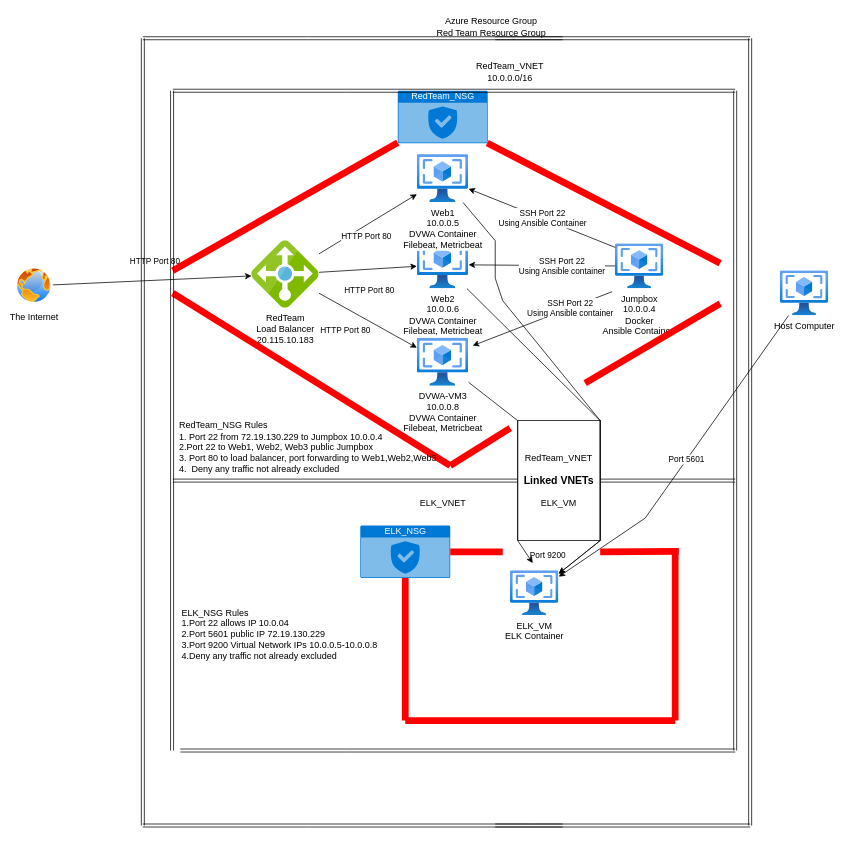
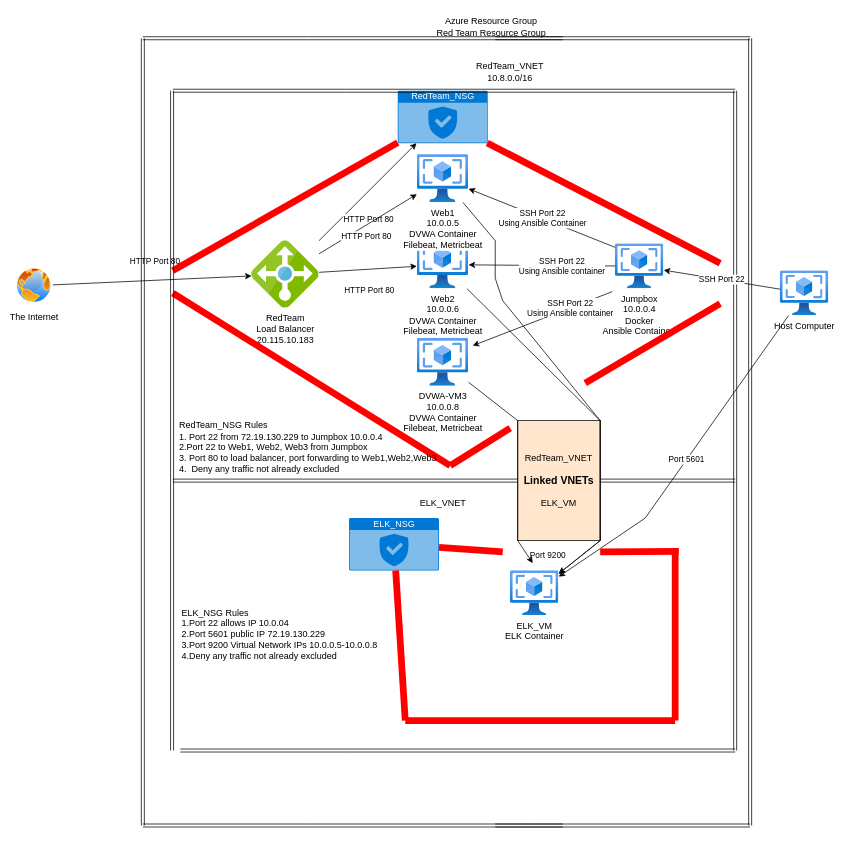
  <mxCell id="0" />
  <mxCell id="1" parent="0" />
- <mxCell id="2" value="RedTeam_VNET&lt;br&gt;&lt;br&gt;&lt;b&gt;&lt;font style=&quot;font-size: 14px&quot;&gt;Linked VNETs&lt;/font&gt;&lt;/b&gt;&lt;br&gt;&lt;br&gt;ELK_VM" style="rounded=0;whiteSpace=wrap;html=1;" parent="1" vertex="1"><mxGeometry x="690" y="560" width="110" height="160" as="geometry" /></mxCell>
+ <mxCell id="2" value="RedTeam_VNET&lt;br&gt;&lt;br&gt;&lt;b&gt;&lt;font style=&quot;font-size: 14px&quot;&gt;Linked VNETs&lt;/font&gt;&lt;/b&gt;&lt;br&gt;&lt;br&gt;ELK_VM" style="rounded=0;whiteSpace=wrap;html=1;fillColor=#ffe6cc;" parent="1" vertex="1"><mxGeometry x="690" y="560" width="110" height="160" as="geometry" /></mxCell>
  <mxCell id="3" value="The Internet" style="aspect=fixed;perimeter=ellipsePerimeter;html=1;align=center;shadow=0;dashed=0;spacingTop=3;image;image=img/lib/active_directory/internet_globe.svg;" parent="1" vertex="1"><mxGeometry x="20" y="355" width="50" height="50" as="geometry" /></mxCell>
  <mxCell id="4" value="RedTeam_NSG" style="html=1;strokeColor=none;fillColor=#0079D6;labelPosition=center;verticalLabelPosition=middle;verticalAlign=top;align=center;fontSize=12;outlineConnect=0;spacingTop=-6;fontColor=#FFFFFF;sketch=0;shape=mxgraph.sitemap.security;" parent="1" vertex="1"><mxGeometry x="530" y="120" width="120" height="70" as="geometry" /></mxCell>
  <mxCell id="5" value="RedTeam&lt;br&gt;Load Balancer&lt;br&gt;20.115.10.183" style="sketch=0;aspect=fixed;html=1;points=[];align=center;image;fontSize=12;image=img/lib/mscae/Load_Balancer_feature.svg;" parent="1" vertex="1"><mxGeometry x="335" y="320" width="90" height="90" as="geometry" /></mxCell>
  <mxCell id="6" value="Web2&lt;br&gt;10.0.0.6&lt;br&gt;DVWA Container&lt;br&gt;Filebeat, Metricbeat" style="aspect=fixed;html=1;points=[];align=center;image;fontSize=12;image=img/lib/azure2/compute/VM_Images_Classic.svg;" parent="1" vertex="1"><mxGeometry x="555.5" y="320" width="69" height="64" as="geometry" /></mxCell>
  <mxCell id="7" value="DVWA-VM3&lt;br&gt;10.0.0.8&lt;br&gt;DVWA Container&lt;br&gt;Filebeat, Metricbeat" style="aspect=fixed;html=1;points=[];align=center;image;fontSize=12;image=img/lib/azure2/compute/VM_Images_Classic.svg;" parent="1" vertex="1"><mxGeometry x="555.5" y="450" width="69" height="64" as="geometry" /></mxCell>
  <mxCell id="8" value="Jumpbox&lt;br&gt;10.0.0.4&lt;br&gt;Docker&lt;br&gt;Ansible Container&amp;nbsp;" style="aspect=fixed;html=1;points=[];align=center;image;fontSize=12;image=img/lib/azure2/compute/VM_Images_Classic.svg;" parent="1" vertex="1"><mxGeometry x="820" y="324" width="64.69" height="60" as="geometry" /></mxCell>
  <mxCell id="9" value="Web1&lt;br&gt;10.0.0.5&lt;br&gt;DVWA Container&lt;br&gt;Filebeat, Metricbeat" style="aspect=fixed;html=1;points=[];align=center;image;fontSize=12;image=img/lib/azure2/compute/VM_Images_Classic.svg;" parent="1" vertex="1"><mxGeometry x="555.5" y="205" width="69" height="64" as="geometry" /></mxCell>
  <mxCell id="10" value="HTTP Port 80" style="endArrow=classic;html=1;rounded=0;" parent="1" source="3" target="5" edge="1"><mxGeometry x="0.036" y="26" width="50" height="50" relative="1" as="geometry"><mxPoint x="300" y="414.67" as="sourcePoint" /><mxPoint x="380" y="414.67" as="targetPoint" /><mxPoint as="offset" /></mxGeometry></mxCell>
- <mxCell id="11" value="HTTP Port 80" style="endArrow=classic;html=1;rounded=0;" parent="1" source="5" target="7" edge="1"><mxGeometry x="-0.274" y="-26" width="50" height="50" relative="1" as="geometry"><mxPoint x="491" y="447" as="sourcePoint" /><mxPoint x="551" y="481" as="targetPoint" /><mxPoint as="offset" /></mxGeometry></mxCell>
+ <mxCell id="11" value="HTTP Port 80" style="endArrow=classic;html=1;rounded=0;" parent="1" source="5" target="4" edge="1"><mxGeometry x="-0.274" y="-26" width="50" height="50" relative="1" as="geometry"><mxPoint x="491" y="447" as="sourcePoint" /><mxPoint x="551" y="481" as="targetPoint" /><mxPoint as="offset" /></mxGeometry></mxCell>
  <mxCell id="12" value="HTTP Port 80" style="endArrow=classic;html=1;rounded=0;" parent="1" source="5" target="6" edge="1"><mxGeometry x="-0.013" y="-28" width="50" height="50" relative="1" as="geometry"><mxPoint x="491" y="414.66" as="sourcePoint" /><mxPoint x="561" y="414.66" as="targetPoint" /><mxPoint as="offset" /></mxGeometry></mxCell>
  <mxCell id="13" value="HTTP Port 80" style="endArrow=classic;html=1;rounded=0;" parent="1" source="5" target="9" edge="1"><mxGeometry x="-0.131" y="-13" width="50" height="50" relative="1" as="geometry"><mxPoint x="485" y="360" as="sourcePoint" /><mxPoint x="535" y="310" as="targetPoint" /><Array as="points" /><mxPoint as="offset" /></mxGeometry></mxCell>
  <mxCell id="14" value="SSH Port 22&lt;br&gt;Using Ansible container" style="endArrow=classic;html=1;rounded=0;" parent="1" source="8" target="6" edge="1"><mxGeometry x="-0.275" y="1" width="50" height="50" relative="1" as="geometry"><mxPoint x="708" y="410" as="sourcePoint" /><mxPoint x="648" y="410" as="targetPoint" /><mxPoint as="offset" /></mxGeometry></mxCell>
  <mxCell id="15" value="" style="shape=link;html=1;rounded=0;" parent="1" edge="1"><mxGeometry width="100" relative="1" as="geometry"><mxPoint x="190" y="1100" as="sourcePoint" /><mxPoint x="190" y="50" as="targetPoint" /></mxGeometry></mxCell>
  <mxCell id="16" value="" style="shape=link;html=1;rounded=0;" parent="1" edge="1"><mxGeometry width="100" relative="1" as="geometry"><mxPoint x="190" y="50" as="sourcePoint" /><mxPoint x="750" y="50" as="targetPoint" /><Array as="points"><mxPoint x="410" y="50" /></Array></mxGeometry></mxCell>
  <mxCell id="17" value="" style="shape=link;html=1;rounded=0;" parent="1" edge="1"><mxGeometry width="100" relative="1" as="geometry"><mxPoint x="190" y="1100" as="sourcePoint" /><mxPoint x="750" y="1100" as="targetPoint" /><Array as="points"><mxPoint x="410" y="1100" /></Array></mxGeometry></mxCell>
  <mxCell id="18" value="" style="shape=link;html=1;rounded=0;" parent="1" edge="1"><mxGeometry width="100" relative="1" as="geometry"><mxPoint x="1000" y="1100" as="sourcePoint" /><mxPoint x="1000" y="50" as="targetPoint" /></mxGeometry></mxCell>
  <mxCell id="19" value="" style="shape=link;html=1;rounded=0;" parent="1" edge="1"><mxGeometry width="100" relative="1" as="geometry"><mxPoint x="660" y="1100" as="sourcePoint" /><mxPoint x="1000" y="1100" as="targetPoint" /><Array as="points"><mxPoint x="710" y="1100" /></Array></mxGeometry></mxCell>
  <mxCell id="20" value="" style="shape=link;html=1;rounded=0;" parent="1" edge="1"><mxGeometry width="100" relative="1" as="geometry"><mxPoint x="660" y="50" as="sourcePoint" /><mxPoint x="1000" y="50" as="targetPoint" /><Array as="points"><mxPoint x="710" y="50" /></Array></mxGeometry></mxCell>
  <mxCell id="21" value="Azure Resource Group&lt;br&gt;Red Team Resource Group&lt;br&gt;" style="text;html=1;strokeColor=none;fillColor=none;align=center;verticalAlign=middle;whiteSpace=wrap;rounded=0;" parent="1" vertex="1"><mxGeometry x="580" width="150" height="30" as="geometry" y="20" /></mxCell>
  <mxCell id="22" value="SSH Port 22 &lt;br&gt;Using Ansible Container" style="endArrow=classic;html=1;rounded=0;exitX=0;exitY=0.083;exitDx=0;exitDy=0;exitPerimeter=0;" parent="1" source="8" target="9" edge="1"><mxGeometry width="50" height="50" relative="1" as="geometry"><mxPoint x="699" y="330" as="sourcePoint" /><mxPoint x="639" y="330" as="targetPoint" /></mxGeometry></mxCell>
  <mxCell id="23" value="" style="endArrow=none;html=1;rounded=0;strokeColor=#FF0000;strokeWidth=9;" parent="1" target="4" edge="1"><mxGeometry width="50" height="50" relative="1" as="geometry"><mxPoint y="360" as="sourcePoint" x="230" /><mxPoint x="530" y="220" as="targetPoint" /></mxGeometry></mxCell>
  <mxCell id="24" value="" style="endArrow=none;html=1;rounded=0;entryX=0.995;entryY=0.995;entryDx=0;entryDy=0;entryPerimeter=0;strokeColor=#FF0000;strokeWidth=9;" parent="1" target="4" edge="1"><mxGeometry width="50" height="50" relative="1" as="geometry"><mxPoint x="960" y="350" as="sourcePoint" /><mxPoint x="980" y="250" as="targetPoint" /></mxGeometry></mxCell>
  <mxCell id="25" value="" style="endArrow=none;html=1;rounded=0;strokeColor=#FF0000;strokeWidth=9;" parent="1" edge="1"><mxGeometry width="50" height="50" relative="1" as="geometry"><mxPoint y="390" as="sourcePoint" x="230" /><mxPoint x="600" y="620" as="targetPoint" /></mxGeometry></mxCell>
  <mxCell id="26" value="" style="endArrow=none;html=1;rounded=0;strokeWidth=9;strokeColor=#FF0000;" parent="1" edge="1"><mxGeometry width="50" height="50" relative="1" as="geometry"><mxPoint x="960" y="404" as="sourcePoint" /><mxPoint x="780" y="510" as="targetPoint" /></mxGeometry></mxCell>
  <mxCell id="27" value="" style="shape=link;html=1;rounded=0;" parent="1" edge="1"><mxGeometry width="100" relative="1" as="geometry"><mxPoint x="229" y="1000" as="sourcePoint" /><mxPoint x="229" y="120" as="targetPoint" /></mxGeometry></mxCell>
  <mxCell id="28" value="" style="shape=link;html=1;rounded=0;" parent="1" edge="1"><mxGeometry width="100" relative="1" as="geometry"><mxPoint x="980" y="1000" as="sourcePoint" /><mxPoint x="980" y="120" as="targetPoint" /></mxGeometry></mxCell>
  <mxCell id="29" value="" style="shape=link;html=1;rounded=0;" parent="1" edge="1"><mxGeometry width="100" relative="1" as="geometry"><mxPoint x="240" y="1000" as="sourcePoint" /><mxPoint x="980" y="1000" as="targetPoint" /><Array as="points"><mxPoint x="460" y="1000" /></Array></mxGeometry></mxCell>
  <mxCell id="30" value="" style="shape=link;html=1;rounded=0;" parent="1" edge="1"><mxGeometry width="100" relative="1" as="geometry"><mxPoint y="120" as="sourcePoint" x="230" /><mxPoint x="980" y="120" as="targetPoint" /><Array as="points"><mxPoint x="460" y="120" /></Array></mxGeometry></mxCell>
- <mxCell id="31" value="RedTeam_VNET&lt;br&gt;10.0.0.0/16" style="text;html=1;strokeColor=none;fillColor=none;align=center;verticalAlign=middle;whiteSpace=wrap;rounded=0;" parent="1" vertex="1"><mxGeometry x="650" y="80" width="60" height="30" as="geometry" /></mxCell>
+ <mxCell id="31" value="RedTeam_VNET&lt;br&gt;10.8.0.0/16" style="text;html=1;strokeColor=none;fillColor=none;align=center;verticalAlign=middle;whiteSpace=wrap;rounded=0;" parent="1" vertex="1"><mxGeometry x="650" y="80" width="60" height="30" as="geometry" /></mxCell>
  <mxCell id="32" value="Host Computer" style="aspect=fixed;html=1;points=[];align=center;image;fontSize=12;image=img/lib/azure2/compute/VM_Images_Classic.svg;" parent="1" vertex="1"><mxGeometry x="1040" y="360" width="64.69" height="60" as="geometry" /></mxCell>
+ <mxCell id="33" value="SSH Port 22" style="endArrow=classic;html=1;rounded=0;" parent="1" source="32" target="8" edge="1"><mxGeometry width="50" height="50" relative="1" as="geometry"><mxPoint x="960" y="414.905" as="sourcePoint" /><mxPoint x="880" y="405.099" as="targetPoint" /></mxGeometry></mxCell>
  <mxCell id="34" value="" style="shape=link;html=1;rounded=0;startArrow=none;" parent="1" source="2" edge="1"><mxGeometry width="100" relative="1" as="geometry"><mxPoint y="640" as="sourcePoint" x="230" /><mxPoint x="980" y="640" as="targetPoint" /><Array as="points" /></mxGeometry></mxCell>
  <mxCell id="35" value="ELK_VNET" style="text;html=1;align=center;verticalAlign=middle;resizable=0;points=[];autosize=1;strokeColor=none;fillColor=none;" parent="1" vertex="1"><mxGeometry x="550" y="660" width="80" height="20" as="geometry" /></mxCell>
  <mxCell id="36" value="ELK_VM&lt;br&gt;ELK Container&lt;br&gt;&amp;nbsp;" style="aspect=fixed;html=1;points=[];align=center;image;fontSize=12;image=img/lib/azure2/compute/VM_Images_Classic.svg;" parent="1" vertex="1"><mxGeometry x="680" y="760" width="64.69" height="60" as="geometry" /></mxCell>
  <mxCell id="37" value="Port 9200" style="endArrow=classic;html=1;rounded=0;" parent="1" source="9" target="36" edge="1"><mxGeometry x="0.988" y="-28" width="50" height="50" relative="1" as="geometry"><mxPoint x="670" y="570" as="sourcePoint" /><mxPoint x="720" y="520" as="targetPoint" /><Array as="points"><mxPoint x="660" y="320" /><mxPoint x="660" y="370" /><mxPoint x="670" y="400" /><mxPoint x="800" y="560" /><mxPoint x="800" y="720" /></Array><mxPoint as="offset" /></mxGeometry></mxCell>
  <mxCell id="38" value="" style="endArrow=classic;html=1;rounded=0;" parent="1" source="6" target="36" edge="1"><mxGeometry width="50" height="50" relative="1" as="geometry"><mxPoint x="680" y="580" as="sourcePoint" /><mxPoint x="730" y="530" as="targetPoint" /><Array as="points"><mxPoint x="800" y="560" /><mxPoint x="800" y="720" /></Array></mxGeometry></mxCell>
  <mxCell id="39" value="" style="endArrow=classic;html=1;rounded=0;" parent="1" source="7" edge="1"><mxGeometry width="50" height="50" relative="1" as="geometry"><mxPoint x="690" y="590" as="sourcePoint" /><mxPoint x="710" y="750" as="targetPoint" /><Array as="points"><mxPoint x="690" y="560" /><mxPoint x="690" y="720" /></Array></mxGeometry></mxCell>
- <mxCell id="40" value="ELK_NSG" style="html=1;strokeColor=none;fillColor=#0079D6;labelPosition=center;verticalLabelPosition=middle;verticalAlign=top;align=center;fontSize=12;outlineConnect=0;spacingTop=-6;fontColor=#FFFFFF;sketch=0;shape=mxgraph.sitemap.security;" parent="1" vertex="1"><mxGeometry x="480" y="700" width="120" height="70" as="geometry" /></mxCell>
+ <mxCell id="40" value="ELK_NSG" style="html=1;strokeColor=none;fillColor=#0079D6;labelPosition=center;verticalLabelPosition=middle;verticalAlign=top;align=center;fontSize=12;outlineConnect=0;spacingTop=-6;fontColor=#FFFFFF;sketch=0;shape=mxgraph.sitemap.security;" parent="1" vertex="1"><mxGeometry x="465" y="690" width="120" height="70" as="geometry" /></mxCell>
  <mxCell id="41" value="Port 5601" style="endArrow=classic;html=1;rounded=0;" parent="1" source="32" target="36" edge="1"><mxGeometry width="50" height="50" relative="1" as="geometry"><mxPoint x="1120" y="580" as="sourcePoint" /><mxPoint x="890" y="500" as="targetPoint" /><Array as="points"><mxPoint x="860" y="690" /></Array></mxGeometry></mxCell>
  <mxCell id="42" value="" style="endArrow=none;html=1;rounded=0;fillColor=#f8cecc;strokeColor=#FF0000;fontStyle=1;strokeWidth=9;" parent="1" target="40" edge="1"><mxGeometry width="50" height="50" relative="1" as="geometry"><mxPoint x="540" y="960" as="sourcePoint" /><mxPoint x="505" y="760" as="targetPoint" /></mxGeometry></mxCell>
  <mxCell id="43" value="" style="endArrow=none;html=1;rounded=0;strokeWidth=9;strokeColor=#FF0000;" parent="1" edge="1"><mxGeometry width="50" height="50" relative="1" as="geometry"><mxPoint x="900" y="960" as="sourcePoint" /><mxPoint x="900" y="730" as="targetPoint" /></mxGeometry></mxCell>
  <mxCell id="44" value="" style="endArrow=none;html=1;rounded=0;strokeColor=#FF0000;strokeWidth=9;" parent="1" source="40" edge="1"><mxGeometry width="50" height="50" relative="1" as="geometry"><mxPoint x="650" y="740" as="sourcePoint" /><mxPoint x="670" y="735" as="targetPoint" /></mxGeometry></mxCell>
  <mxCell id="45" value="" style="endArrow=none;html=1;rounded=0;strokeColor=#FF0000;strokeWidth=9;" parent="1" edge="1"><mxGeometry width="50" height="50" relative="1" as="geometry"><mxPoint x="540" y="960" as="sourcePoint" /><mxPoint x="900" y="960" as="targetPoint" /></mxGeometry></mxCell>
  <mxCell id="46" value="ELK_NSG Rules&lt;br&gt;1.Port 22 allows IP 10.0.04&lt;br&gt;2.Port 5601 public IP&amp;nbsp;72.19.130.229&lt;br&gt;3.Port 9200 Virtual Network IPs 10.0.0.5-10.0.0.8&lt;br&gt;4.Deny any traffic not already excluded" style="text;html=1;strokeColor=none;fillColor=none;align=left;verticalAlign=middle;whiteSpace=wrap;rounded=0;" parent="1" vertex="1"><mxGeometry x="240" y="780" width="280" height="130" as="geometry" /></mxCell>
  <mxCell id="47" value="" style="endArrow=none;html=1;rounded=0;strokeColor=#FF0000;strokeWidth=9;" parent="1" edge="1"><mxGeometry width="50" height="50" relative="1" as="geometry"><mxPoint x="800" y="735" as="sourcePoint" /><mxPoint x="904.69" y="734.5" as="targetPoint" /></mxGeometry></mxCell>
  <mxCell id="48" value="" style="endArrow=none;html=1;rounded=0;strokeWidth=9;strokeColor=#FF0000;" parent="1" edge="1"><mxGeometry width="50" height="50" relative="1" as="geometry"><mxPoint x="680" y="570" as="sourcePoint" /><mxPoint x="600" y="620" as="targetPoint" /></mxGeometry></mxCell>
- <mxCell id="49" value="&lt;div style=&quot;text-align: left&quot;&gt;&lt;span&gt;RedTeam_NSG Rules&lt;/span&gt;&lt;/div&gt;&lt;div style=&quot;text-align: left&quot;&gt;&lt;span&gt;1. Port 22 from 72.19.130.229 to Jumpbox 10.0.0.4&lt;/span&gt;&lt;/div&gt;&lt;div style=&quot;text-align: left&quot;&gt;&lt;span&gt;2.Port 22 to Web1, Web2, Web3 public Jumpbox&lt;/span&gt;&lt;/div&gt;&lt;div style=&quot;text-align: left&quot;&gt;&lt;span&gt;3. Port 80 to load balancer, port forwarding to Web1,Web2,Web3&lt;/span&gt;&lt;/div&gt;&lt;div style=&quot;text-align: left&quot;&gt;&lt;span&gt;4.&amp;nbsp; Deny any traffic not already excluded&lt;/span&gt;&lt;/div&gt;&lt;br&gt;&lt;div style=&quot;text-align: left&quot;&gt;&lt;span&gt;&amp;nbsp;&lt;/span&gt;&lt;/div&gt;" style="text;html=1;align=center;verticalAlign=middle;resizable=0;points=[];autosize=1;strokeColor=none;fillColor=none;" parent="1" vertex="1"><mxGeometry y="560" width="360" height="100" as="geometry" x="230" /></mxCell>
+ <mxCell id="49" value="&lt;div style=&quot;text-align: left&quot;&gt;&lt;span&gt;RedTeam_NSG Rules&lt;/span&gt;&lt;/div&gt;&lt;div style=&quot;text-align: left&quot;&gt;&lt;span&gt;1. Port 22 from 72.19.130.229 to Jumpbox 10.0.0.4&lt;/span&gt;&lt;/div&gt;&lt;div style=&quot;text-align: left&quot;&gt;&lt;span&gt;2.Port 22 to Web1, Web2, Web3 from Jumpbox&lt;/span&gt;&lt;/div&gt;&lt;div style=&quot;text-align: left&quot;&gt;&lt;span&gt;3. Port 80 to load balancer, port forwarding to Web1,Web2,Web3&lt;/span&gt;&lt;/div&gt;&lt;div style=&quot;text-align: left&quot;&gt;&lt;span&gt;4.&amp;nbsp; Deny any traffic not already excluded&lt;/span&gt;&lt;/div&gt;&lt;br&gt;&lt;div style=&quot;text-align: left&quot;&gt;&lt;span&gt;&amp;nbsp;&lt;/span&gt;&lt;/div&gt;" style="text;html=1;align=center;verticalAlign=middle;resizable=0;points=[];autosize=1;strokeColor=none;fillColor=none;" parent="1" vertex="1"><mxGeometry y="560" width="360" height="100" as="geometry" x="230" /></mxCell>
  <mxCell id="50" value="" style="shape=link;html=1;rounded=0;endArrow=none;" parent="1" edge="1"><mxGeometry width="100" relative="1" as="geometry"><mxPoint y="640" as="sourcePoint" x="230" /><mxPoint x="690" y="640" as="targetPoint" /><Array as="points" /></mxGeometry></mxCell>
  <mxCell id="51" value="SSH Port 22&lt;br&gt;Using Ansible container" style="endArrow=classic;html=1;rounded=0;exitX=-0.062;exitY=1.067;exitDx=0;exitDy=0;exitPerimeter=0;" parent="1" source="8" edge="1"><mxGeometry x="-0.397" width="50" height="50" relative="1" as="geometry"><mxPoint x="1175.5" y="599.998" as="sourcePoint" /><mxPoint x="630" y="460" as="targetPoint" /><mxPoint as="offset" /></mxGeometry></mxCell>
